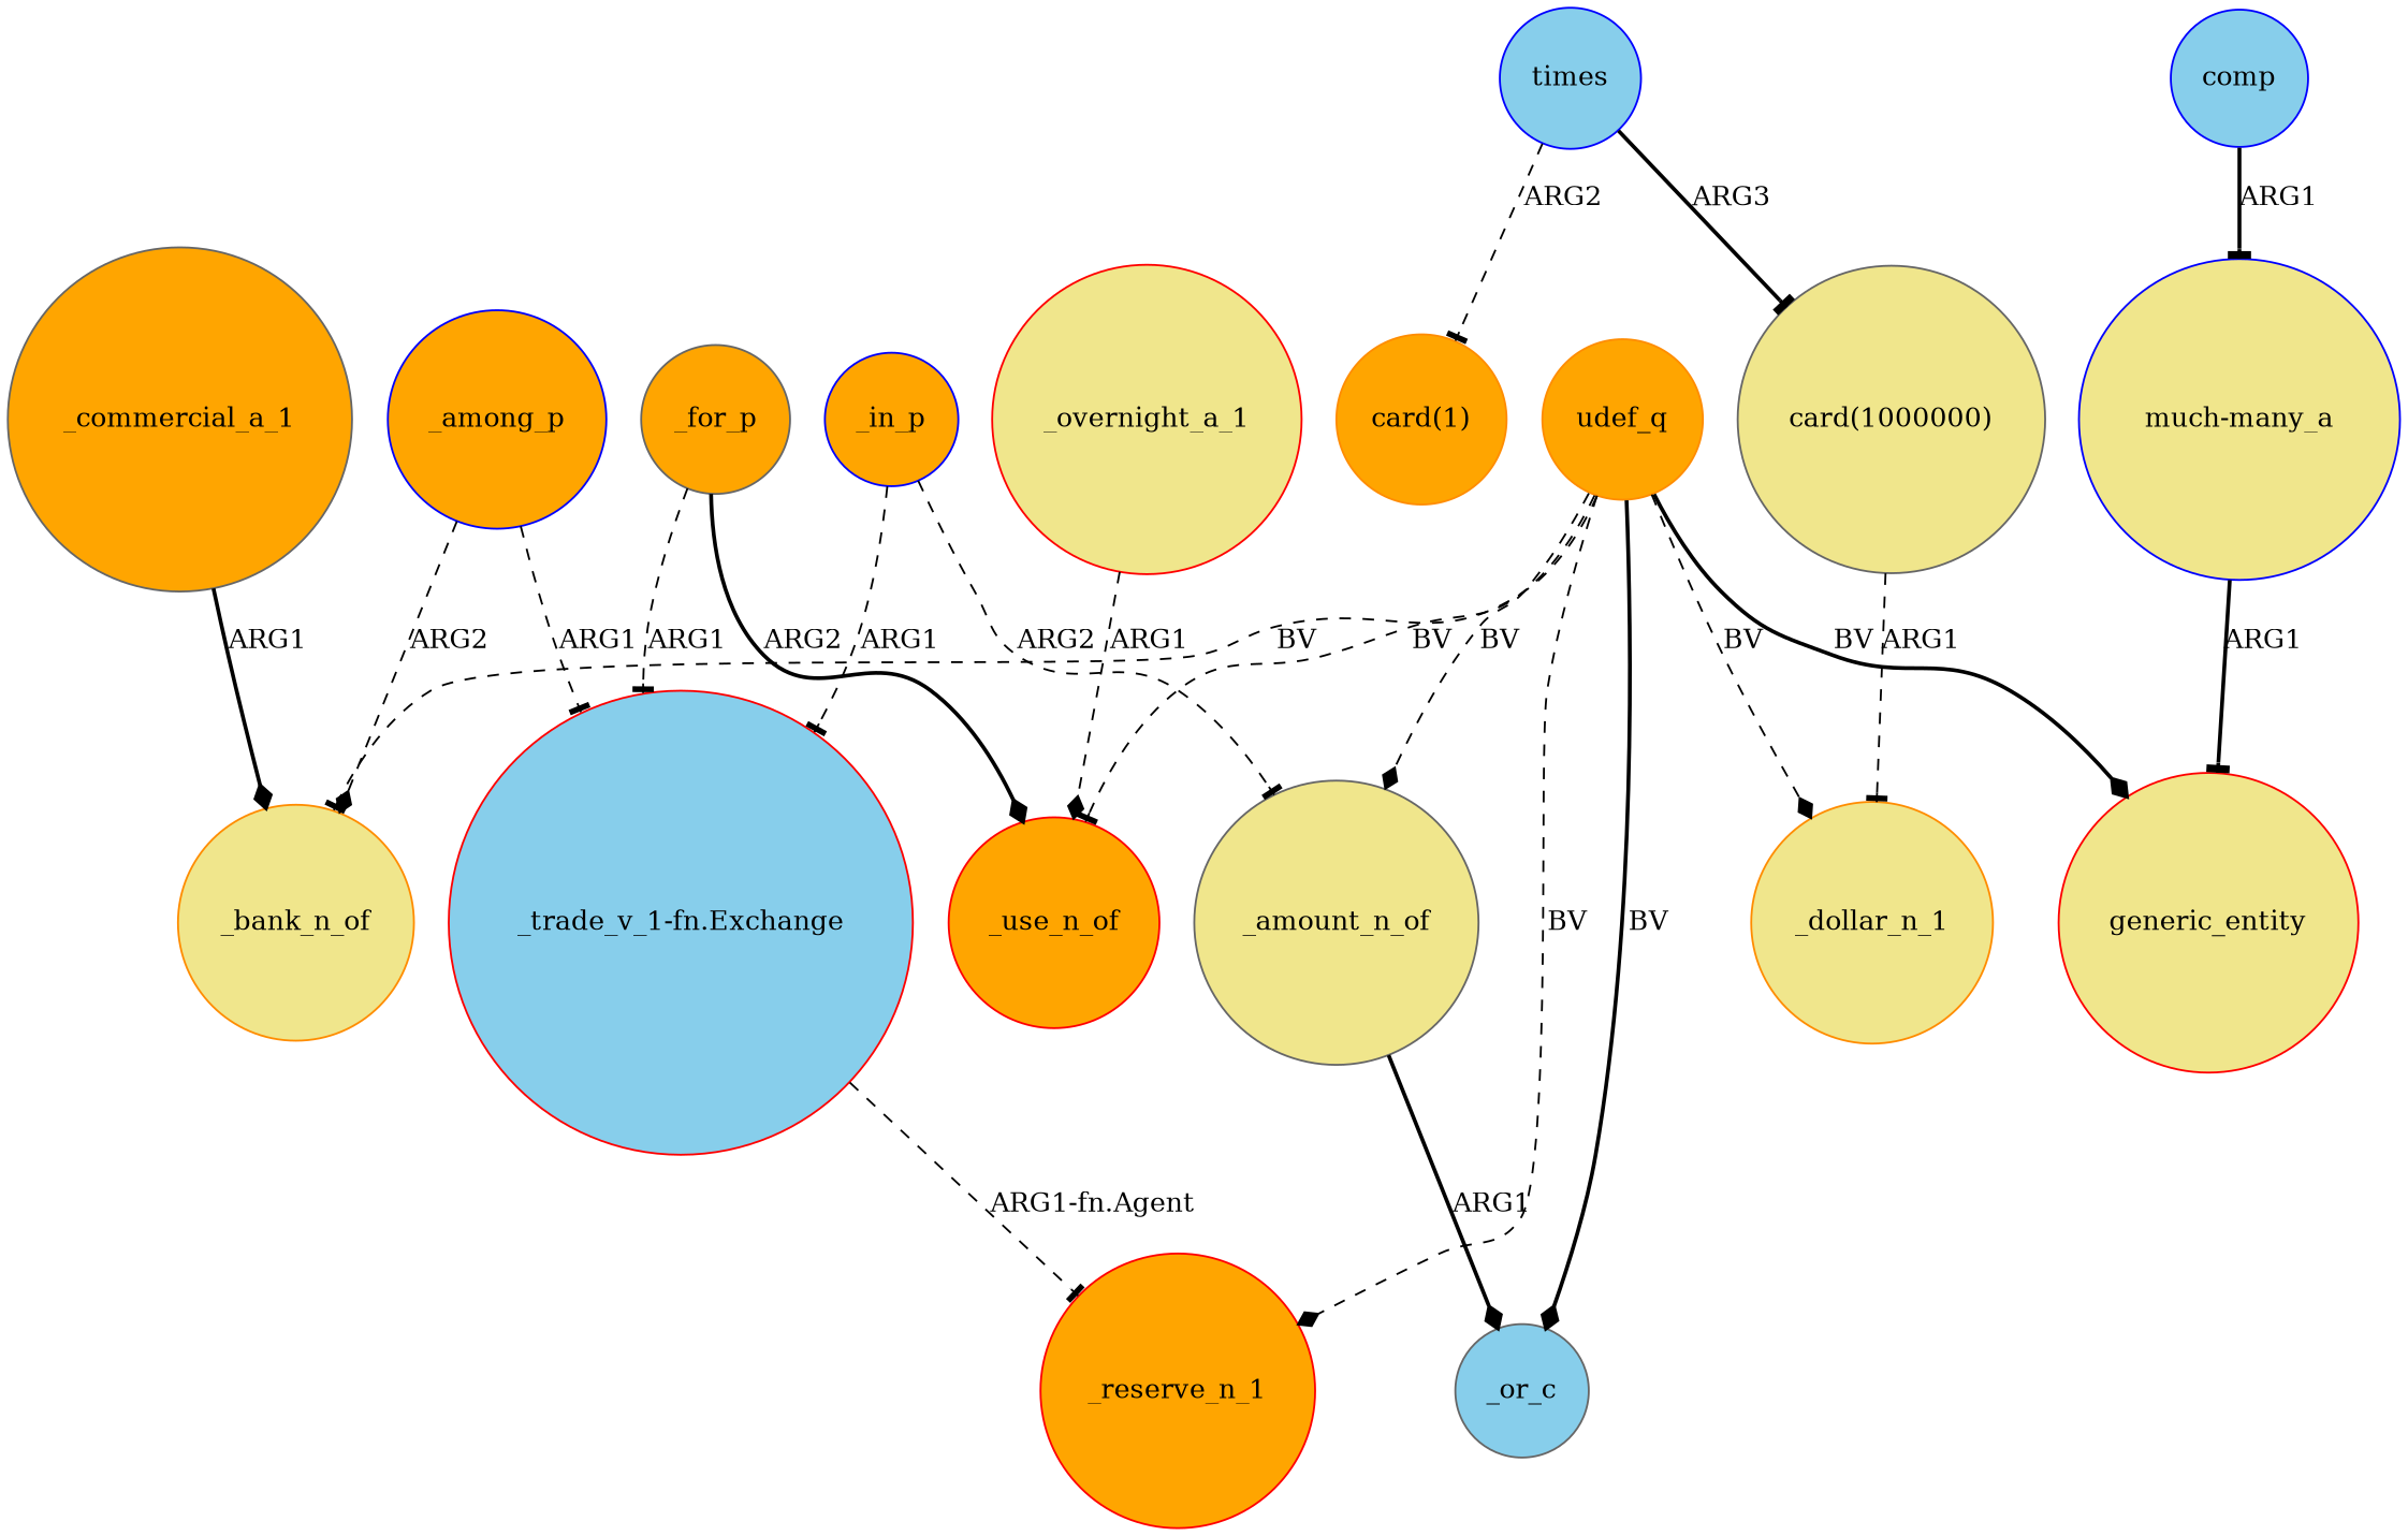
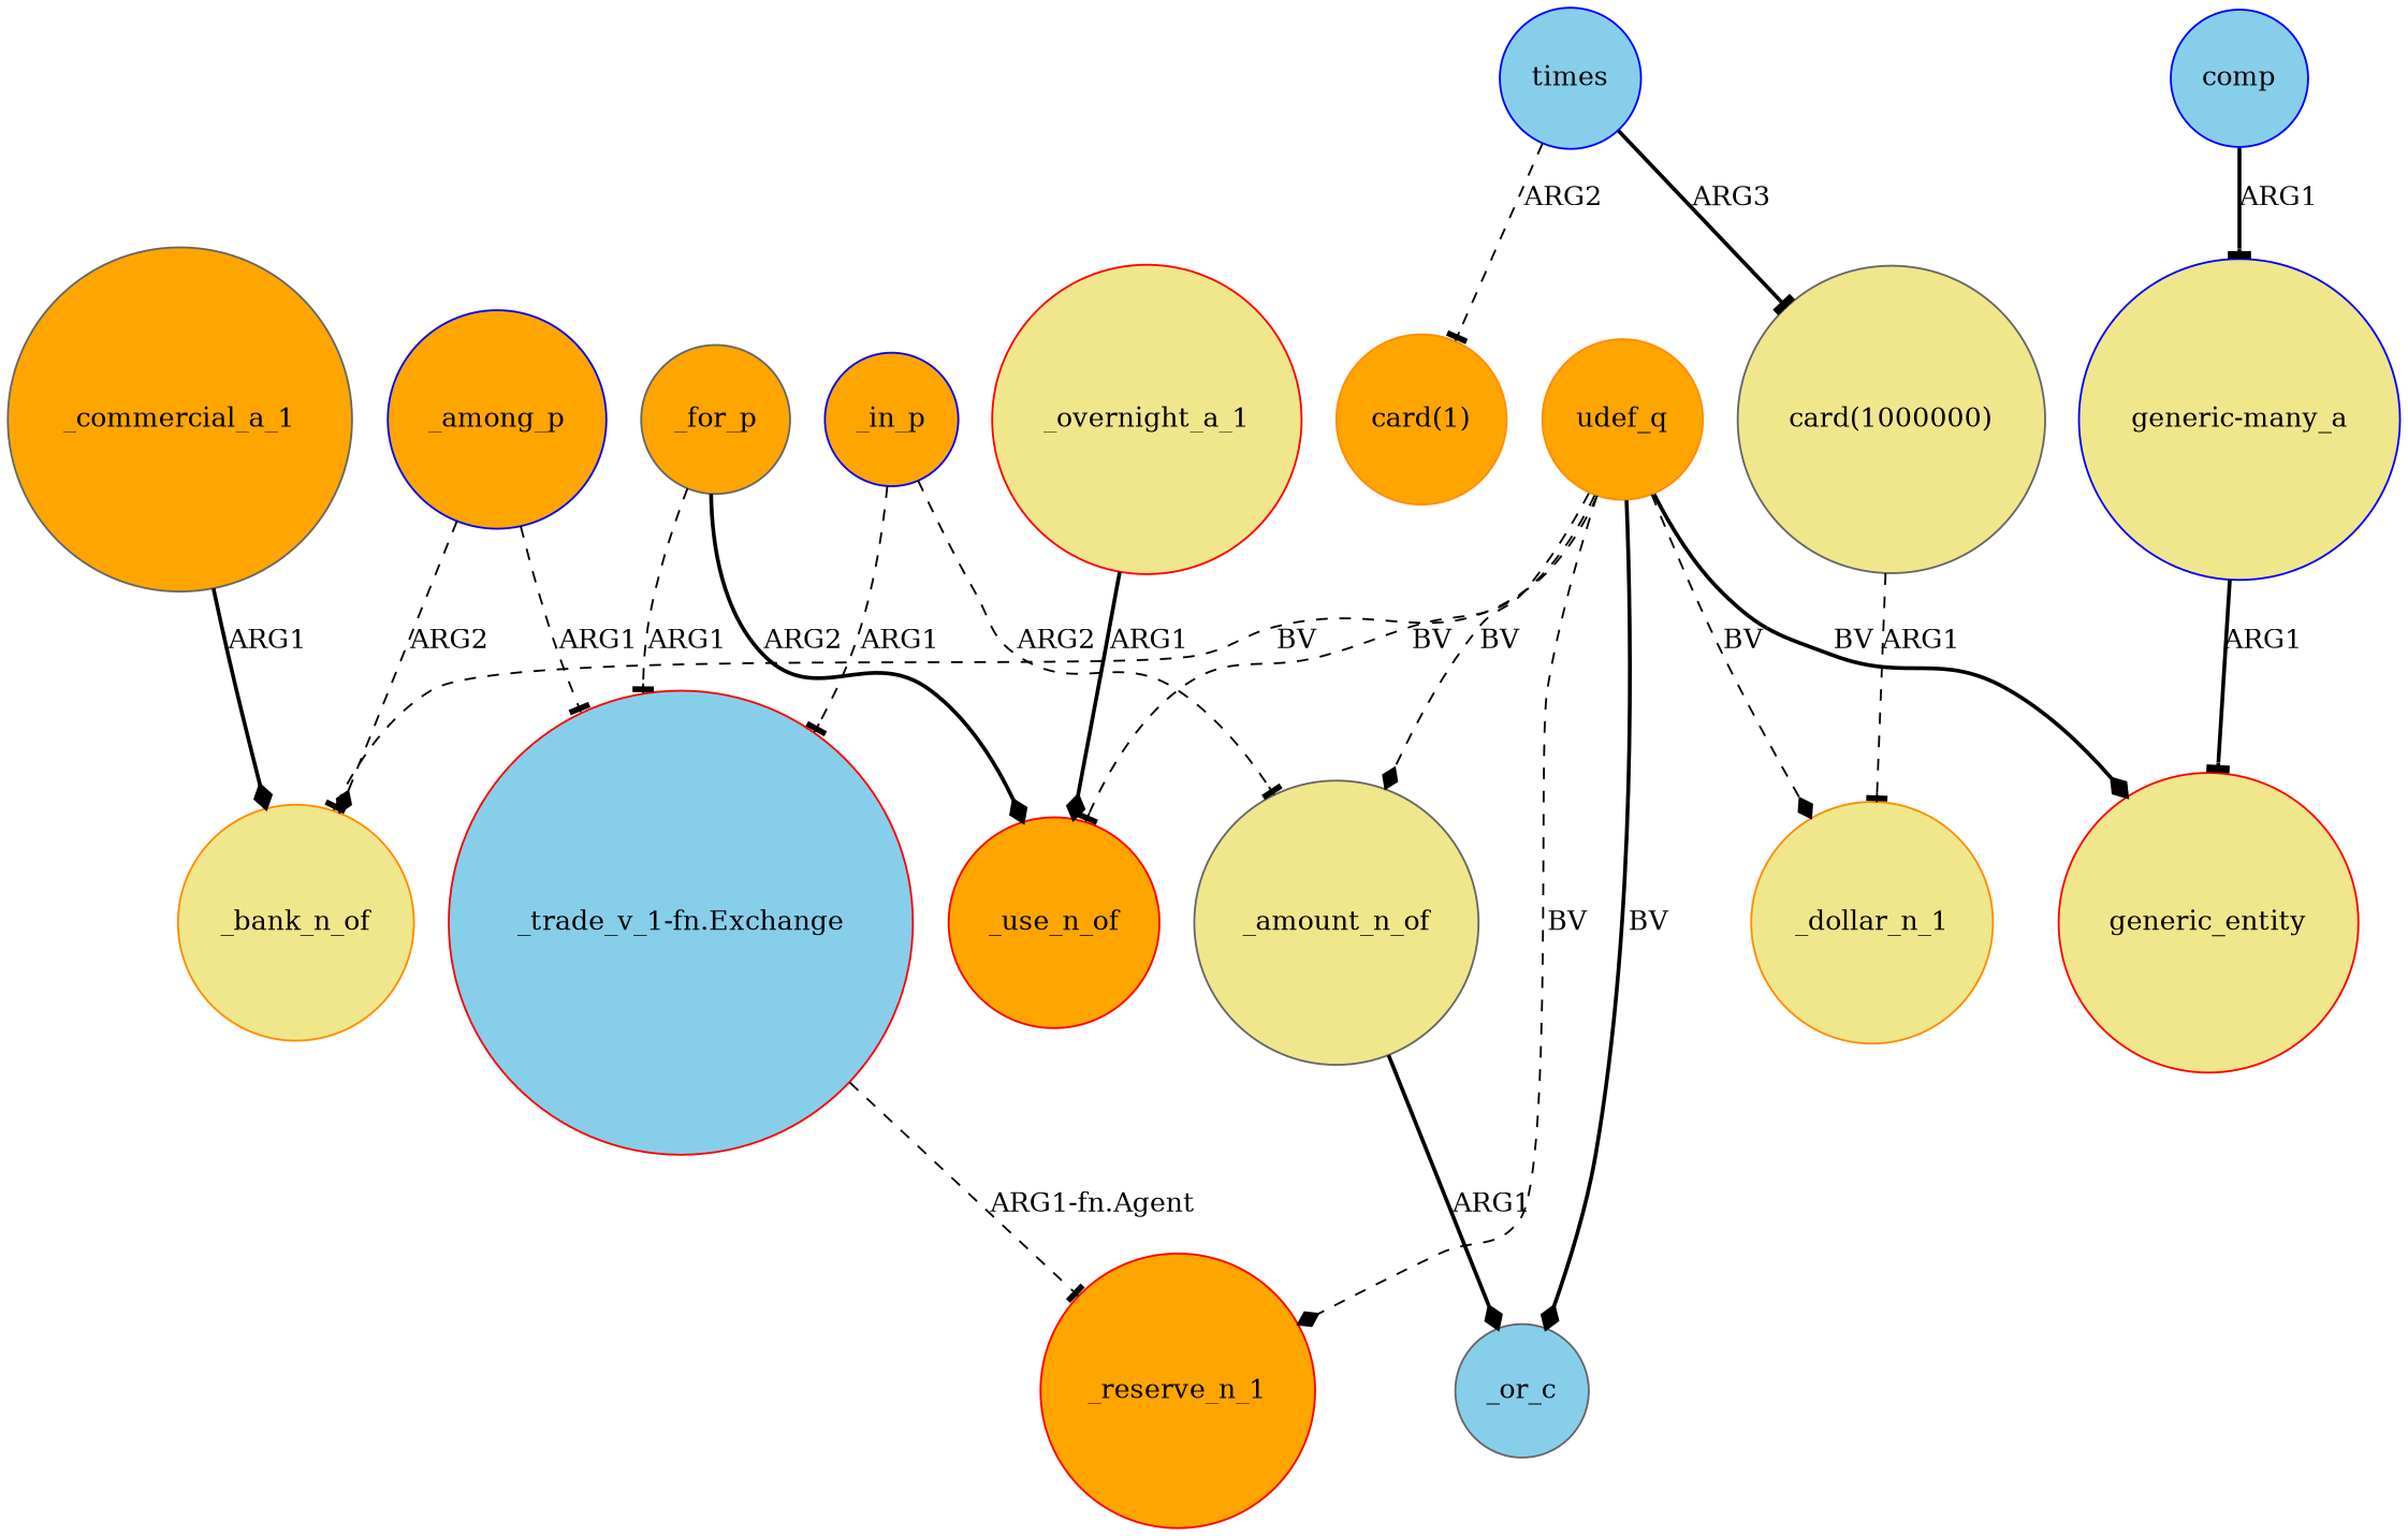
  digraph {
    node [color=gray40 fillcolor=orange shape=circle style=filled]
    edge [arrowhead=tee style=dashed]
    "card(1000000)" [fillcolor=khaki]
    _dollar_n_1 [color=darkorange fillcolor=khaki]
    _among_p [color=blue]
    "_trade_v_1-fn.Exchange" [color=red fillcolor=skyblue]
    _bank_n_of [color=darkorange fillcolor=khaki]
    _reserve_n_1 [color=red]
    udef_q [color=darkorange]
    generic_entity [color=red fillcolor=khaki]
    _amount_n_of [fillcolor=khaki]
    _use_n_of [color=red]
    _or_c [fillcolor=skyblue]
    _for_p
-   "much-many_a" [color=blue fillcolor=khaki]
+   "much-many_a" [color=blue fillcolor=khaki label="generic-many_a"]
    _in_p [color=blue]
    _overnight_a_1 [color=red fillcolor=khaki]
    comp [color=blue fillcolor=skyblue]
    times [color=blue fillcolor=skyblue]
    "card(1)" [color=darkorange]
    _commercial_a_1
    "card(1000000)" -> _dollar_n_1 [label=ARG1]
    _among_p -> "_trade_v_1-fn.Exchange" [label=ARG1]
    _among_p -> _bank_n_of [arrowhead=diamond label=ARG2]
    "_trade_v_1-fn.Exchange" -> _reserve_n_1 [label="ARG1-fn.Agent"]
    udef_q -> _dollar_n_1 [arrowhead=diamond label=BV]
    udef_q -> _bank_n_of [label=BV]
    udef_q -> _reserve_n_1 [arrowhead=diamond label=BV]
    udef_q -> generic_entity [arrowhead=diamond label=BV style=bold]
    udef_q -> _amount_n_of [arrowhead=diamond label=BV]
    udef_q -> _use_n_of [label=BV]
    udef_q -> _or_c [arrowhead=diamond label=BV style=bold]
    _amount_n_of -> _or_c [arrowhead=diamond label=ARG1 style=bold]
    _for_p -> "_trade_v_1-fn.Exchange" [label=ARG1]
    _for_p -> _use_n_of [arrowhead=diamond label=ARG2 style=bold]
    "much-many_a" -> generic_entity [label=ARG1 style=bold]
    _in_p -> "_trade_v_1-fn.Exchange" [label=ARG1]
    _in_p -> _amount_n_of [label=ARG2]
-   _overnight_a_1 -> _use_n_of [arrowhead=diamond label=ARG1]
+   _overnight_a_1 -> _use_n_of [arrowhead=diamond label=ARG1 style=bold]
    comp -> "much-many_a" [label=ARG1 style=bold]
    times -> "card(1000000)" [label=ARG3 style=bold]
    times -> "card(1)" [label=ARG2]
    _commercial_a_1 -> _bank_n_of [arrowhead=diamond label=ARG1 style=bold]
  }
